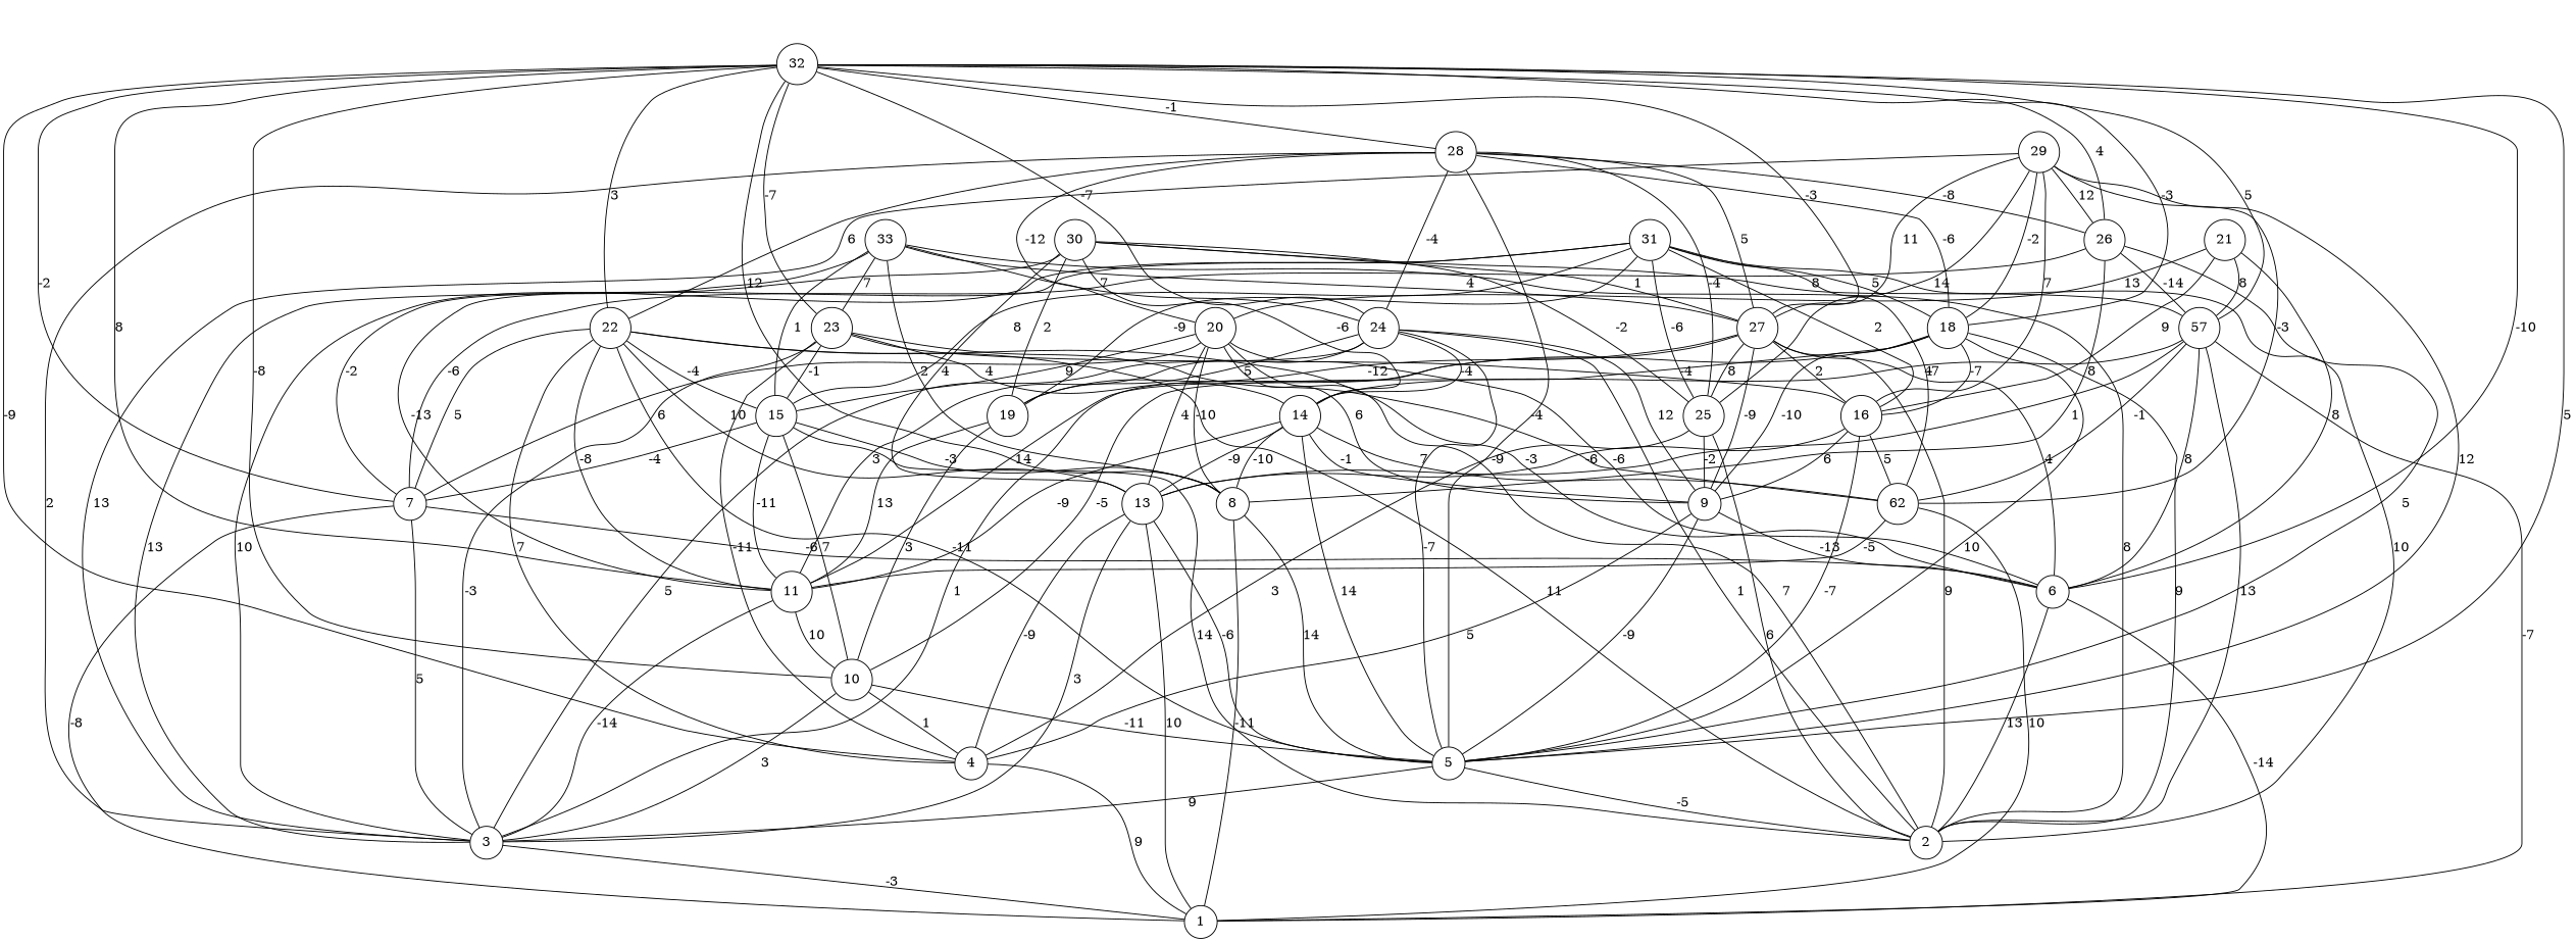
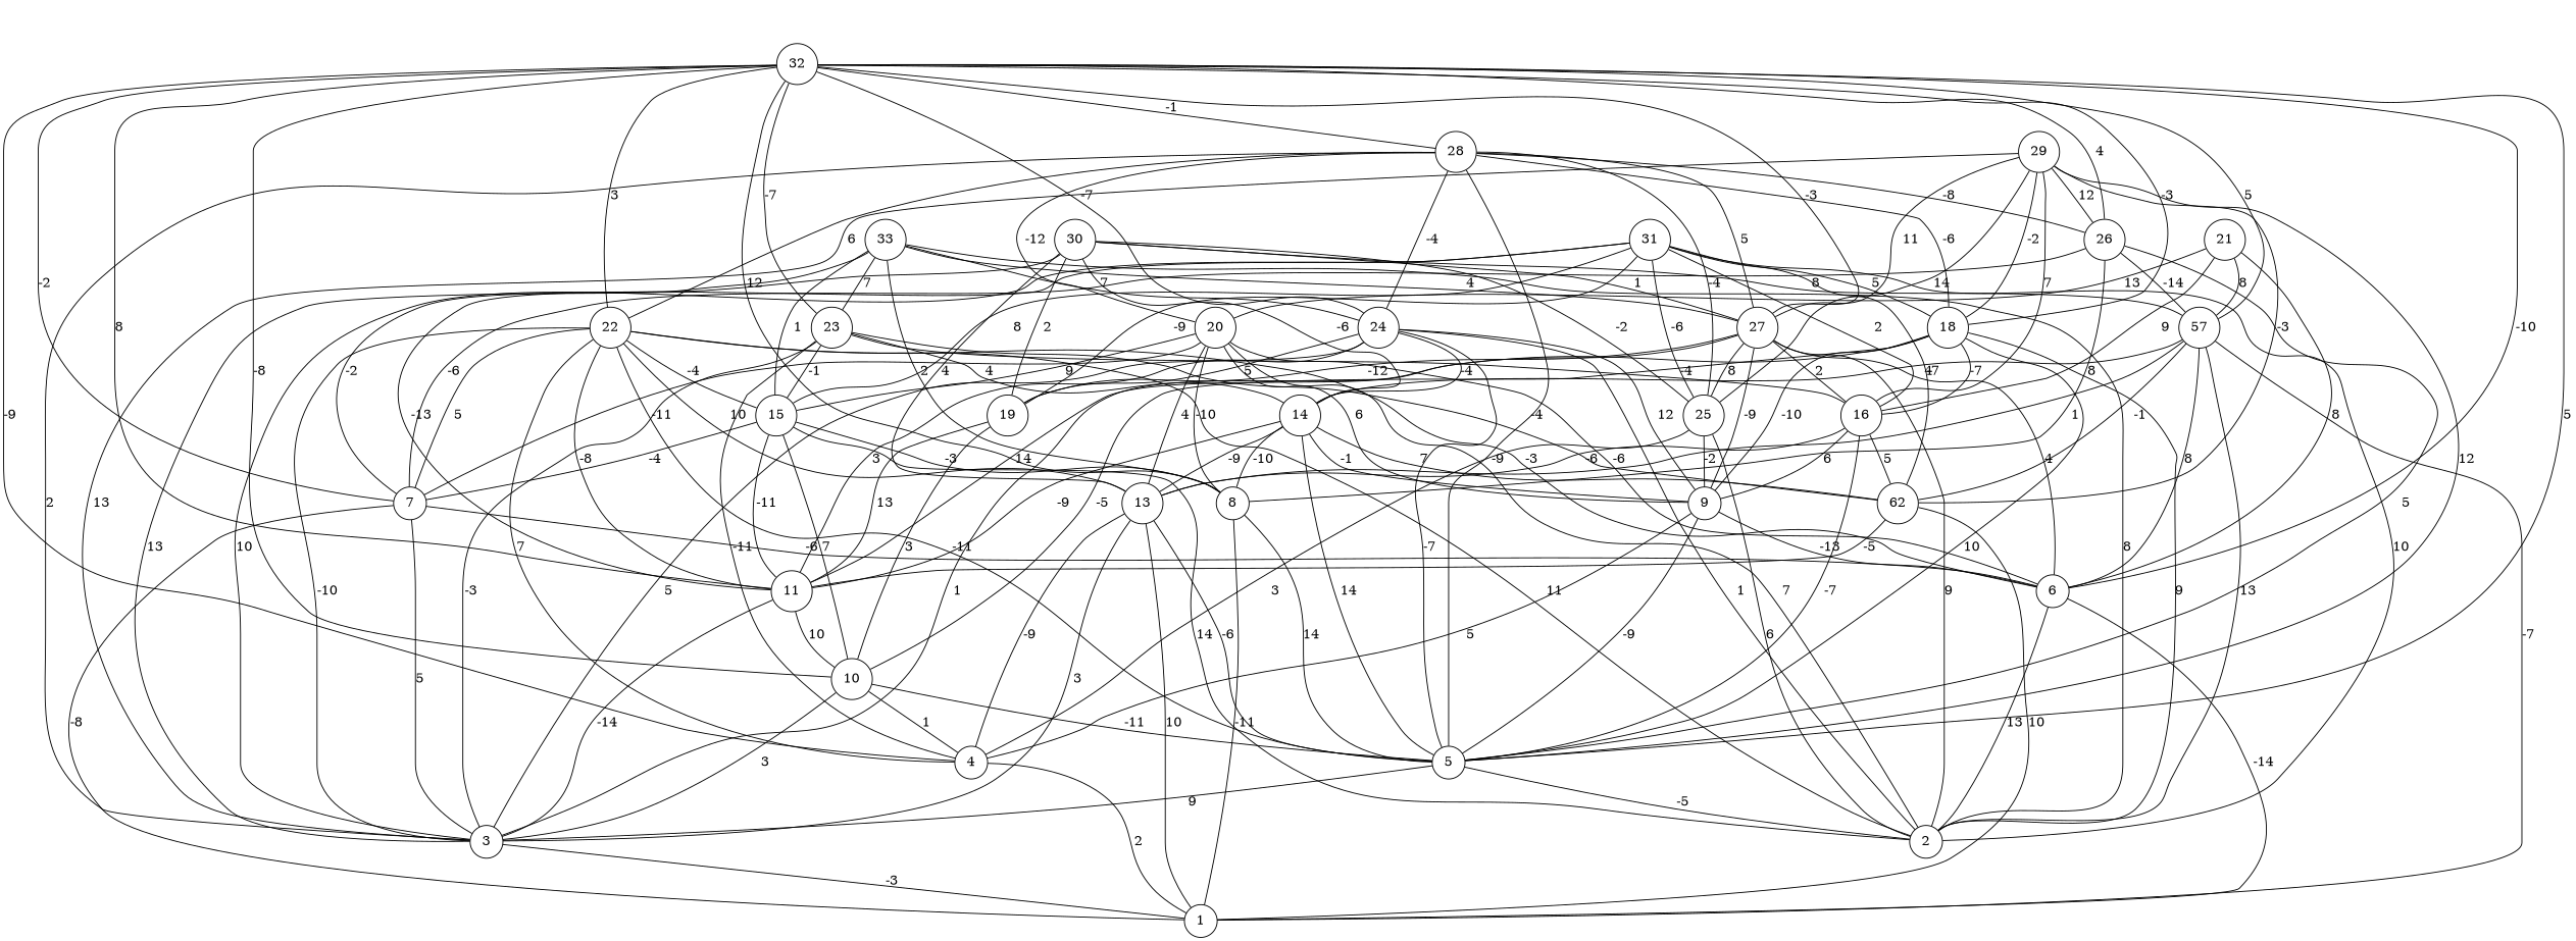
  graph {
    fontname="Helvetica,Arial,sans-serif"
    node [shape=circle]
    33
    2
    7
    8
    15
    23
    24
    27
    6
    3
    1
    5
    10
    11
    21
    n16 [label=57]
    16
    20
    4
    n20 [label=62]
    14
    19
    9
    25
    13
    32
    18
    26
    28
    22
    31
    30
    29
    33 -- 2 [label=8]
    33 -- 7 [label=-2]
    33 -- 8 [label=2]
    33 -- 15 [label=1]
    33 -- 23 [label=7]
    33 -- 24 [label=7]
    33 -- 27 [label=4]
    7 -- 6 [label=-6]
    7 -- 3 [label=5]
    7 -- 1 [label=-8]
    8 -- 1 [label=-11]
    8 -- 5 [label=14]
    15 -- 2 [label=14]
    15 -- 7 [label=-4]
    15 -- 8 [label=-3]
    15 -- 10 [label=7]
    15 -- 11 [label=-11]
    23 -- 15 [label=-1]
    23 -- 3 [label=-3]
    23 -- 16 [label=-4]
    23 -- 4 [label=-11]
    23 -- n20 [label=-4]
    23 -- 14 [label=4]
    24 -- 2 [label=1]
    24 -- 3 [label=5]
    24 -- 5 [label=-7]
    24 -- 11 [label=3]
    24 -- 14 [label=-4]
    24 -- 19 [label=5]
    24 -- 9 [label=12]
    27 -- 2 [label=9]
    27 -- 6 [label=4]
    27 -- 3 [label=1]
    27 -- 16 [label=2]
    27 -- 19 [label=-12]
    27 -- 9 [label=-9]
    27 -- 25 [label=8]
    6 -- 2 [label=13]
    6 -- 1 [label=-14]
    3 -- 1 [label=-3]
    5 -- 2 [label=-5]
    5 -- 3 [label=9]
    10 -- 3 [label=3]
    10 -- 5 [label=-11]
    10 -- 4 [label=1]
    11 -- 3 [label=-14]
    11 -- 10 [label=10]
    21 -- 6 [label=8]
    21 -- n16 [label=8]
    21 -- 16 [label=9]
    21 -- 20 [label=13]
    n16 -- 2 [label=13]
    n16 -- 6 [label=8]
    n16 -- 1 [label=-7]
    n16 -- n20 [label=-1]
    n16 -- 14 [label=4]
    n16 -- 13 [label=1]
    16 -- 5 [label=-7]
    16 -- n20 [label=5]
    16 -- 9 [label=6]
    16 -- 13 [label=-6]
    20 -- 2 [label=7]
-   20 -- 7 [label=6]
+   20 -- 7 [label=-11]
    20 -- 8 [label=-10]
    20 -- 15 [label=9]
    20 -- 6 [label=-6]
    20 -- 9 [label=6]
    20 -- 13 [label=4]
-   4 -- 1 [label=9]
+   4 -- 1 [label=2]
    n20 -- 1 [label=10]
    n20 -- 11 [label=-5]
    14 -- 8 [label=-10]
    14 -- 5 [label=14]
    14 -- 11 [label=-9]
    14 -- n20 [label=7]
    14 -- 9 [label=-1]
    14 -- 13 [label=-9]
    19 -- 10 [label=3]
    19 -- 11 [label=13]
    9 -- 6 [label=-13]
    9 -- 5 [label=-9]
    9 -- 4 [label=5]
    25 -- 2 [label=6]
    25 -- 4 [label=3]
    25 -- 9 [label=-2]
    13 -- 3 [label=3]
    13 -- 1 [label=10]
    13 -- 5 [label=-6]
    13 -- 4 [label=-9]
    32 -- 7 [label=-2]
    32 -- 8 [label=12]
    32 -- 23 [label=-7]
    32 -- 24 [label=-7]
    32 -- 27 [label=-3]
    32 -- 6 [label=-10]
    32 -- 5 [label=5]
    32 -- 10 [label=-8]
    32 -- 11 [label=8]
    32 -- n16 [label=5]
    32 -- 4 [label=-9]
    32 -- 18 [label=-3]
    32 -- 26 [label=4]
    32 -- 28 [label=-1]
    32 -- 22 [label=3]
    18 -- 2 [label=9]
    18 -- 5 [label=10]
    18 -- 10 [label=-5]
    18 -- 11 [label=14]
    18 -- 16 [label=-7]
    18 -- 9 [label=-10]
    26 -- 7 [label=-6]
    26 -- 8 [label=8]
    26 -- 5 [label=5]
    26 -- n16 [label=-14]
    28 -- 24 [label=-4]
    28 -- 27 [label=5]
    28 -- 3 [label=2]
    28 -- 5 [label=-9]
    28 -- 20 [label=-12]
    28 -- 25 [label=-4]
    28 -- 18 [label=-6]
    28 -- 26 [label=-8]
    28 -- 22 [label=6]
    22 -- 2 [label=11]
    22 -- 7 [label=5]
    22 -- 15 [label=-4]
    22 -- 6 [label=-3]
+   22 -- 3 [label=-10]
    22 -- 5 [label=-11]
    22 -- 11 [label=-8]
    22 -- 4 [label=7]
    22 -- 13 [label=10]
    31 -- 2 [label=10]
    31 -- 15 [label=8]
    31 -- 3 [label=10]
    31 -- 11 [label=-13]
    31 -- 16 [label=2]
    31 -- n20 [label=-7]
    31 -- 19 [label=-9]
    31 -- 25 [label=-6]
    31 -- 18 [label=5]
    30 -- 27 [label=1]
    30 -- 3 [label=13]
    30 -- n16 [label=8]
    30 -- 14 [label=-6]
    30 -- 19 [label=2]
    30 -- 25 [label=-2]
    30 -- 13 [label=4]
    29 -- 27 [label=11]
    29 -- 3 [label=13]
    29 -- 5 [label=12]
    29 -- 16 [label=7]
    29 -- n20 [label=-3]
    29 -- 25 [label=14]
    29 -- 18 [label=-2]
    29 -- 26 [label=12]
  }
